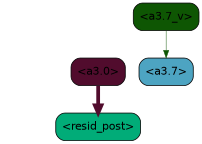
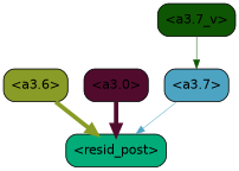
  strict digraph {
    splines=true
    node [color=black fontname=Helvetica shape=box style="filled, rounded"]
    edge [penwidth=0.6]
    "<a3.7>" [fillcolor="#4da4c2"]
    "<resid_post>" [fillcolor="#01ac78"]
+   "<a3.6>" [fillcolor="#889c27"]
    "<a3.0>" [fillcolor="#510c2d"]
    "<a3.7_v>" [fillcolor="#0e5603"]
+   "<a3.7>" -> "<resid_post>" [color="#4da4c2"]
+   "<a3.6>" -> "<resid_post>" [color="#889c27" penwidth=4.751592040061951]
    "<a3.0>" -> "<resid_post>" [color="#510c2d" penwidth=4.904066681861877]
    "<a3.7_v>" -> "<a3.7>" [color="#0e5603"]
  }
